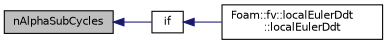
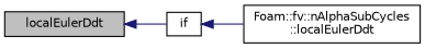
  digraph {
    rankdir=LR
    node [color=black fontname=Helvetica fontsize=10 shape=record]
    edge [color=midnightblue dir=back fontname=Helvetica fontsize=10 labelfontname=Helvetica labelfontsize=10 style=solid]
-   n1 [fillcolor=grey75 fontcolor=black height=0.2 label=nAlphaSubCycles style=filled width=0.4]
+   n1 [fillcolor=grey75 fontcolor=black height=0.2 label=localEulerDdt style=filled width=0.4]
    n2 [height=0.2 label=if width=0.4]
-   n3 [height=0.2 label="Foam::fv::localEulerDdt\l::localEulerDdt" width=0.4]
+   n3 [height=0.2 label="Foam::fv::nAlphaSubCycles\l::localEulerDdt" width=0.4]
    n1 -> n2
    n2 -> n3
  }
